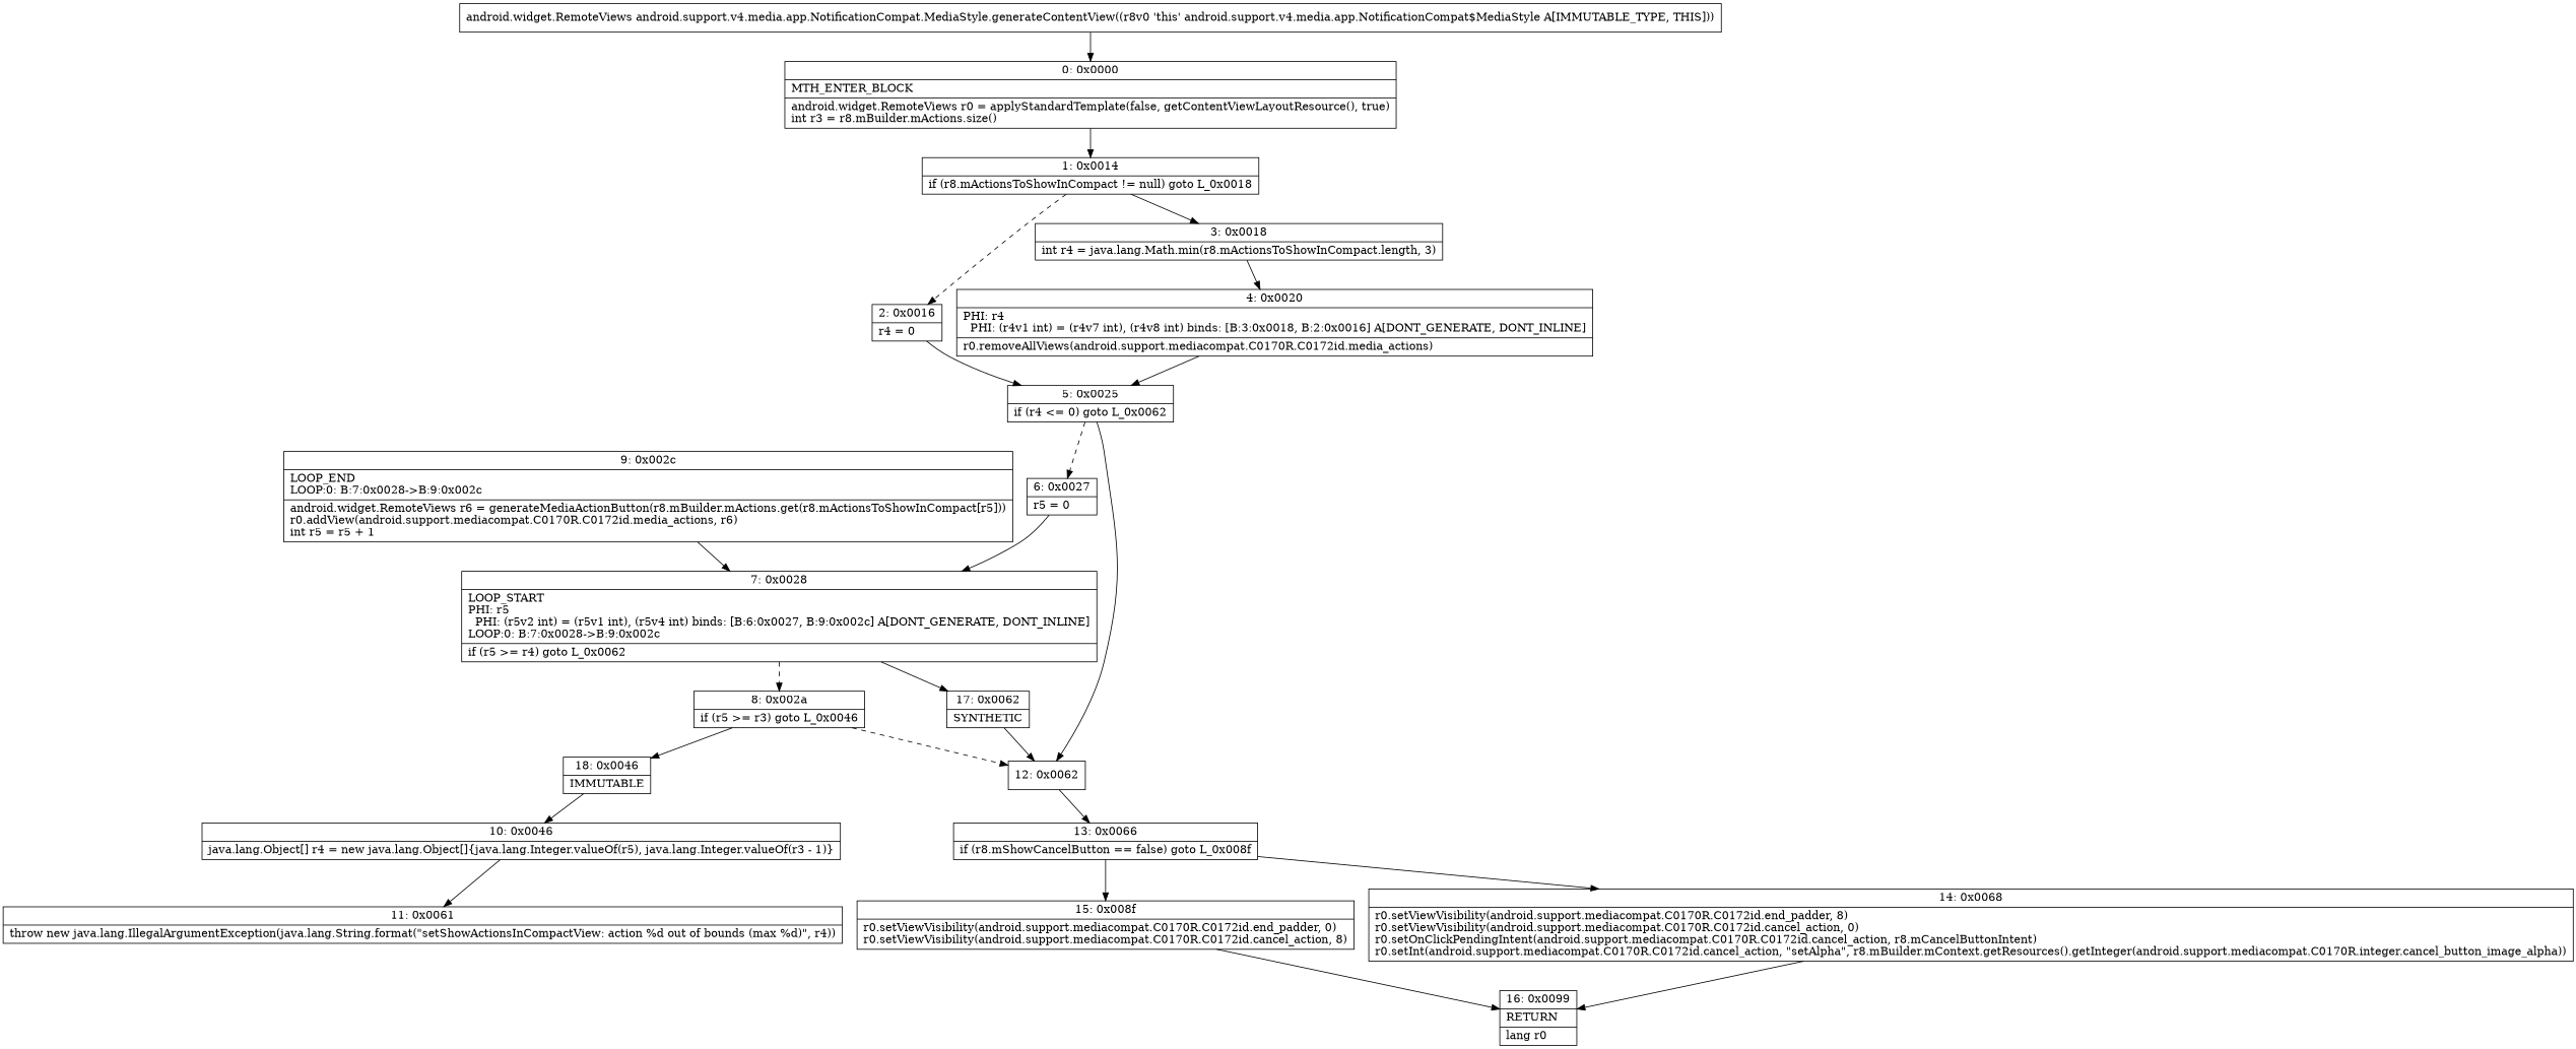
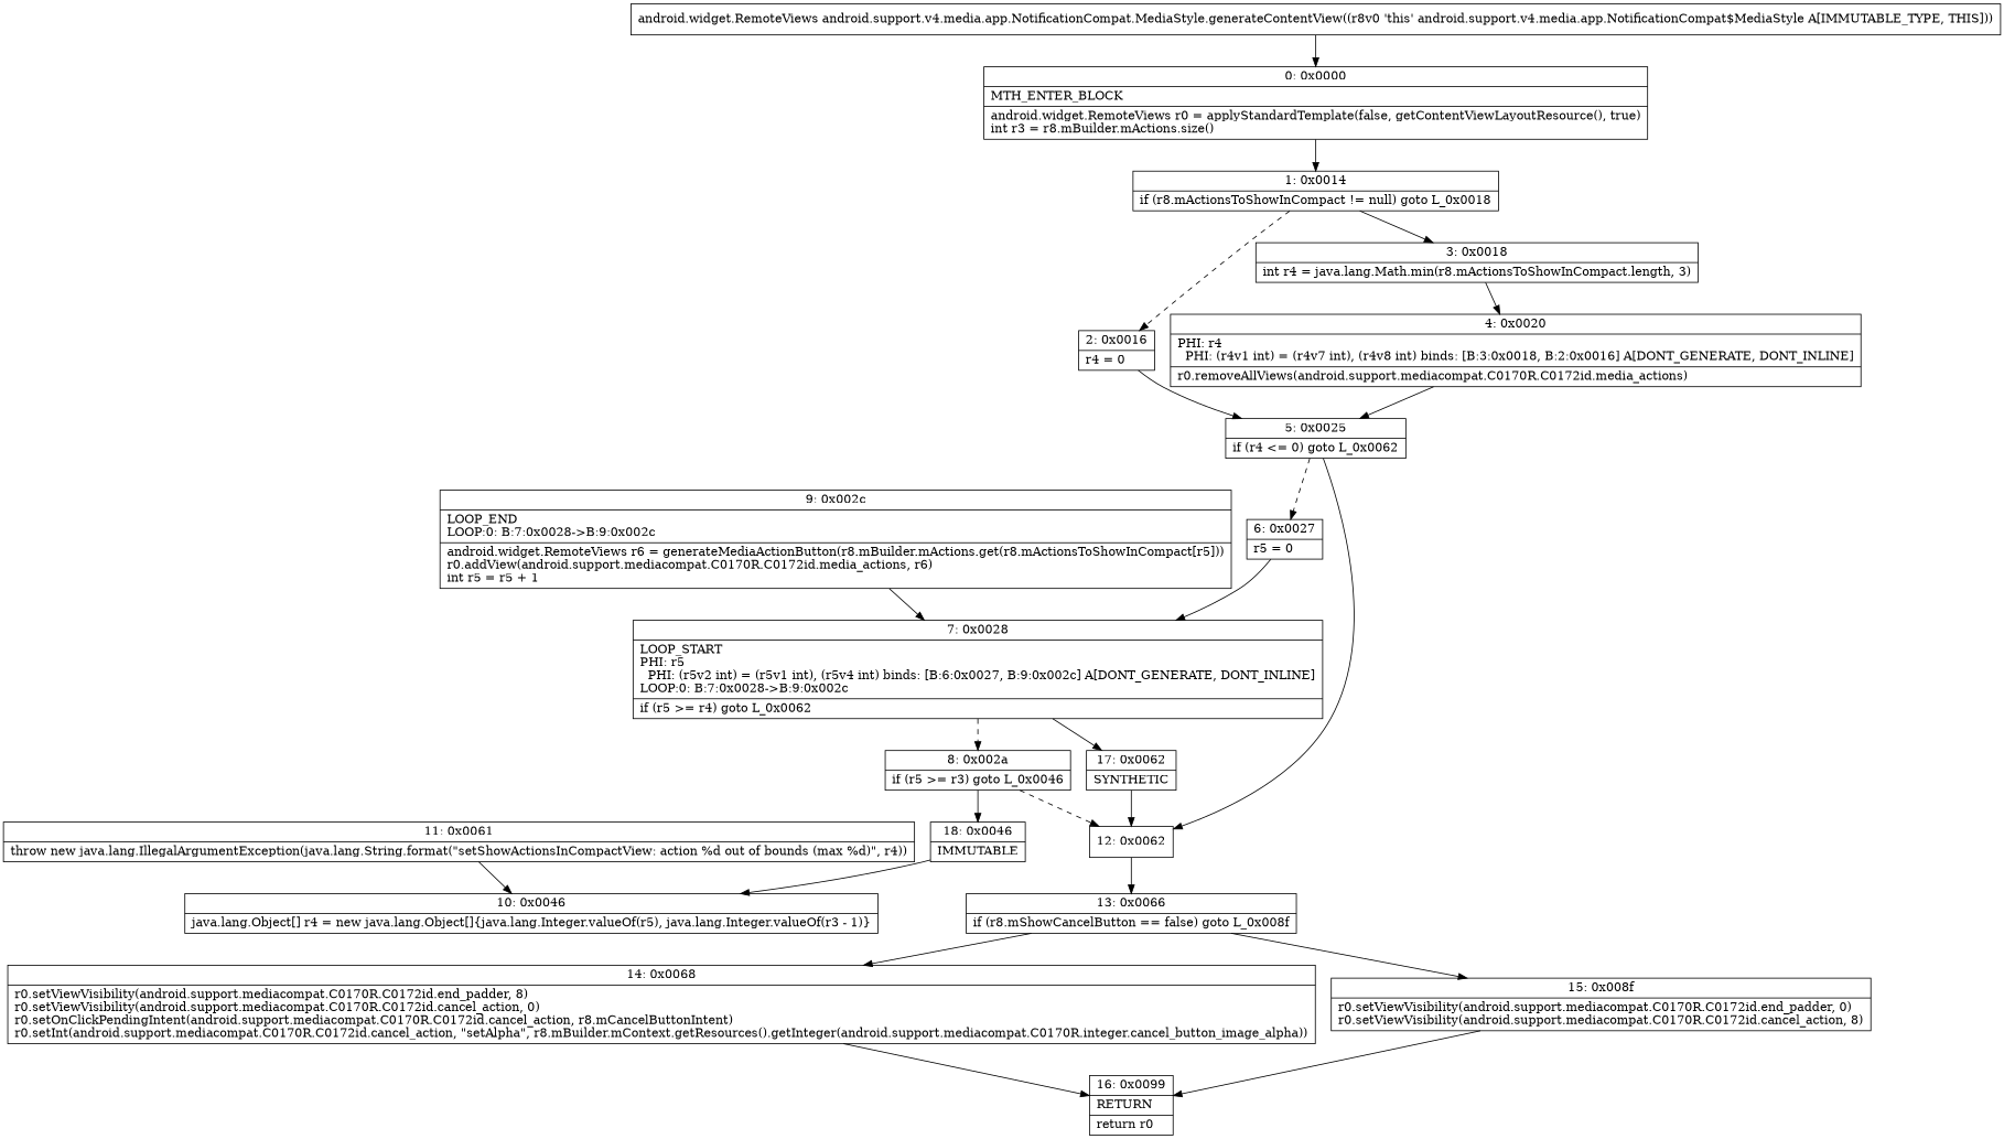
  digraph {
    node [shape=record]
    n1 [label="{0\:\ 0x0000|MTH_ENTER_BLOCK\l|android.widget.RemoteViews r0 = applyStandardTemplate(false, getContentViewLayoutResource(), true)\lint r3 = r8.mBuilder.mActions.size()\l}"]
    n2 [label="{1\:\ 0x0014|if (r8.mActionsToShowInCompact != null) goto L_0x0018\l}"]
    n3 [label="{2\:\ 0x0016|r4 = 0\l}"]
    n4 [label="{3\:\ 0x0018|int r4 = java.lang.Math.min(r8.mActionsToShowInCompact.length, 3)\l}"]
    n5 [label="{5\:\ 0x0025|if (r4 \<= 0) goto L_0x0062\l}"]
    n6 [label="{4\:\ 0x0020|PHI: r4 \l  PHI: (r4v1 int) = (r4v7 int), (r4v8 int) binds: [B:3:0x0018, B:2:0x0016] A[DONT_GENERATE, DONT_INLINE]\l|r0.removeAllViews(android.support.mediacompat.C0170R.C0172id.media_actions)\l}"]
    n7 [label="{6\:\ 0x0027|r5 = 0\l}"]
    n8 [label="{12\:\ 0x0062}"]
    n9 [label="{7\:\ 0x0028|LOOP_START\lPHI: r5 \l  PHI: (r5v2 int) = (r5v1 int), (r5v4 int) binds: [B:6:0x0027, B:9:0x002c] A[DONT_GENERATE, DONT_INLINE]\lLOOP:0: B:7:0x0028\-\>B:9:0x002c\l|if (r5 \>= r4) goto L_0x0062\l}"]
    n10 [label="{13\:\ 0x0066|if (r8.mShowCancelButton == false) goto L_0x008f\l}"]
    n11 [label="{8\:\ 0x002a|if (r5 \>= r3) goto L_0x0046\l}"]
    n12 [label="{17\:\ 0x0062|SYNTHETIC\l}"]
    n13 [label="{18\:\ 0x0046|IMMUTABLE\l}"]
    n14 [label="{9\:\ 0x002c|LOOP_END\lLOOP:0: B:7:0x0028\-\>B:9:0x002c\l|android.widget.RemoteViews r6 = generateMediaActionButton(r8.mBuilder.mActions.get(r8.mActionsToShowInCompact[r5]))\lr0.addView(android.support.mediacompat.C0170R.C0172id.media_actions, r6)\lint r5 = r5 + 1\l}"]
    n15 [label="{10\:\ 0x0046|java.lang.Object[] r4 = new java.lang.Object[]\{java.lang.Integer.valueOf(r5), java.lang.Integer.valueOf(r3 \- 1)\}\l}"]
    n16 [label="{11\:\ 0x0061|throw new java.lang.IllegalArgumentException(java.lang.String.format(\"setShowActionsInCompactView: action %d out of bounds (max %d)\", r4))\l}"]
    n17 [label="{14\:\ 0x0068|r0.setViewVisibility(android.support.mediacompat.C0170R.C0172id.end_padder, 8)\lr0.setViewVisibility(android.support.mediacompat.C0170R.C0172id.cancel_action, 0)\lr0.setOnClickPendingIntent(android.support.mediacompat.C0170R.C0172id.cancel_action, r8.mCancelButtonIntent)\lr0.setInt(android.support.mediacompat.C0170R.C0172id.cancel_action, \"setAlpha\", r8.mBuilder.mContext.getResources().getInteger(android.support.mediacompat.C0170R.integer.cancel_button_image_alpha))\l}"]
    n18 [label="{15\:\ 0x008f|r0.setViewVisibility(android.support.mediacompat.C0170R.C0172id.end_padder, 0)\lr0.setViewVisibility(android.support.mediacompat.C0170R.C0172id.cancel_action, 8)\l}"]
-   n19 [label="{16\:\ 0x0099|RETURN\l|lang r0\l}"]
+   n19 [label="{16\:\ 0x0099|RETURN\l|return r0\l}"]
    n20 [label="{android.widget.RemoteViews android.support.v4.media.app.NotificationCompat.MediaStyle.generateContentView((r8v0 'this' android.support.v4.media.app.NotificationCompat$MediaStyle A[IMMUTABLE_TYPE, THIS])) }"]
    n1 -> n2
    n2 -> n3 [style=dashed]
    n2 -> n4
    n3 -> n5
    n4 -> n6
    n5 -> n7 [style=dashed]
    n5 -> n8
    n6 -> n5
    n7 -> n9
    n8 -> n10
    n9 -> n11 [style=dashed]
    n9 -> n12
    n10 -> n17 [style=solid]
    n10 -> n18
    n11 -> n8 [style=dashed]
    n11 -> n13
    n12 -> n8
    n13 -> n15
    n14 -> n9
-   n15 -> n16
+   n16 -> n15
    n17 -> n19
    n18 -> n19
    n20 -> n1
  }
